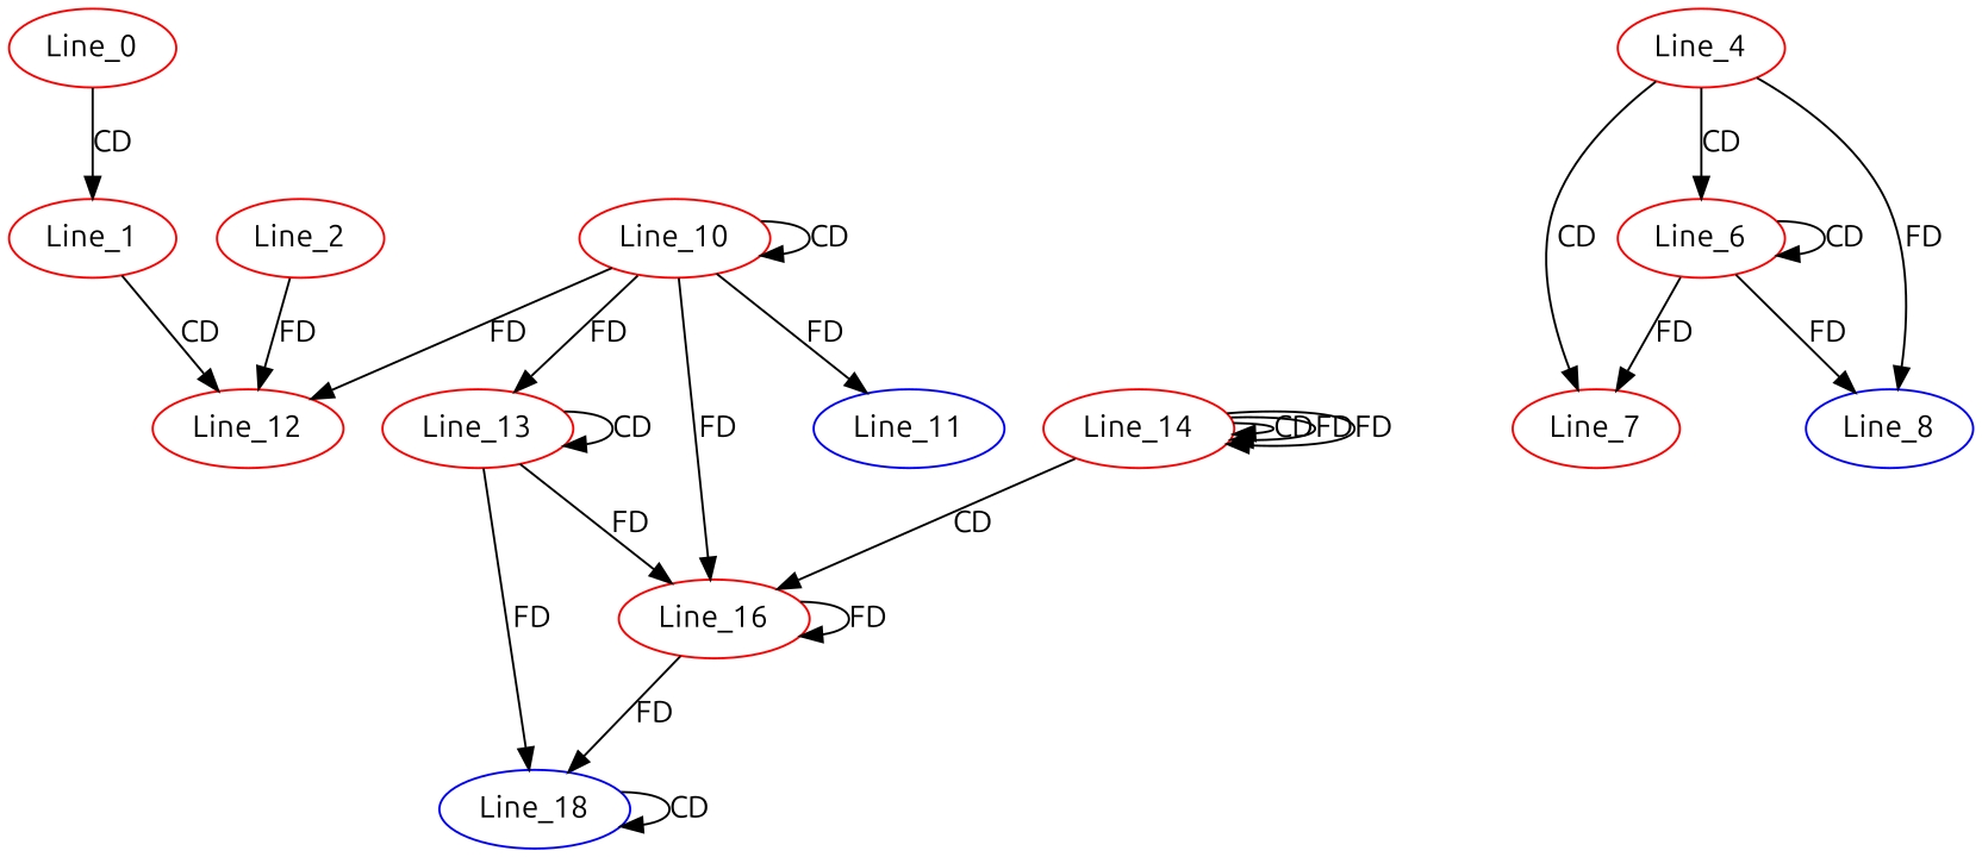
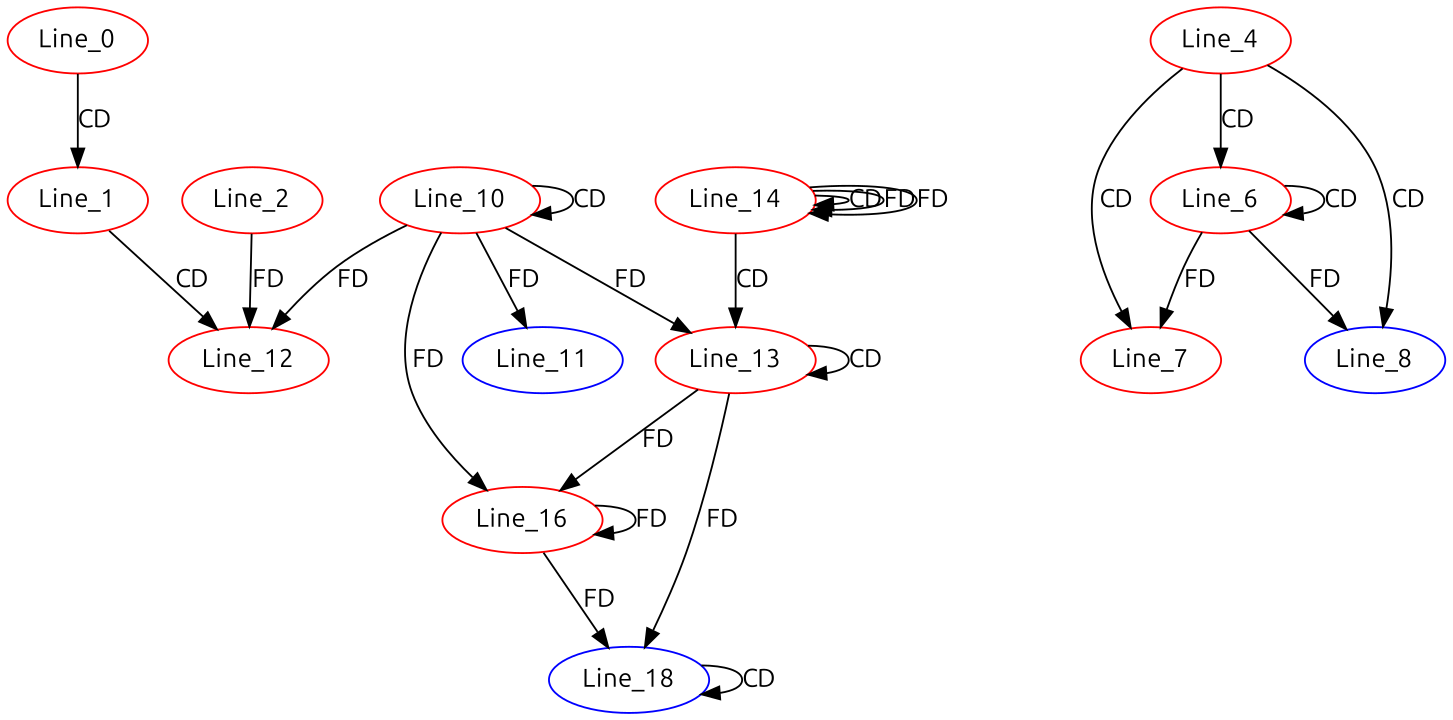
  digraph {
    fontname=Ubuntu
    node [color=red fontname=Ubuntu]
    edge [fontname=Ubuntu]
    Line_0
    Line_1
    Line_12
    Line_2
    Line_4
    Line_6
    Line_7
    Line_8 [color=blue]
    Line_10
    Line_11 [color=blue]
    Line_13
    Line_16
    Line_18 [color=blue]
    Line_14
    Line_0 -> Line_1 [label=CD]
    Line_1 -> Line_12 [label=CD]
    Line_2 -> Line_12 [label=FD]
    Line_4 -> Line_6 [label=CD]
    Line_4 -> Line_7 [label=CD]
-   Line_4 -> Line_8 [label=FD]
+   Line_4 -> Line_8 [label=CD]
    Line_6 -> Line_6 [label=CD]
    Line_6 -> Line_7 [label=FD]
    Line_6 -> Line_8 [label=FD]
    Line_10 -> Line_12 [label=FD]
    Line_10 -> Line_10 [label=CD]
    Line_10 -> Line_11 [label=FD]
    Line_10 -> Line_13 [label=FD]
    Line_10 -> Line_16 [label=FD]
    Line_13 -> Line_13 [label=CD]
    Line_13 -> Line_16 [label=FD]
    Line_13 -> Line_18 [label=FD]
    Line_16 -> Line_16 [label=FD]
    Line_16 -> Line_18 [label=FD]
    Line_18 -> Line_18 [label=CD]
-   Line_14 -> Line_16 [label=CD]
+   Line_14 -> Line_13 [label=CD]
    Line_14 -> Line_14 [label=CD]
    Line_14 -> Line_14 [label=FD]
    Line_14 -> Line_14 [label=FD]
  }
